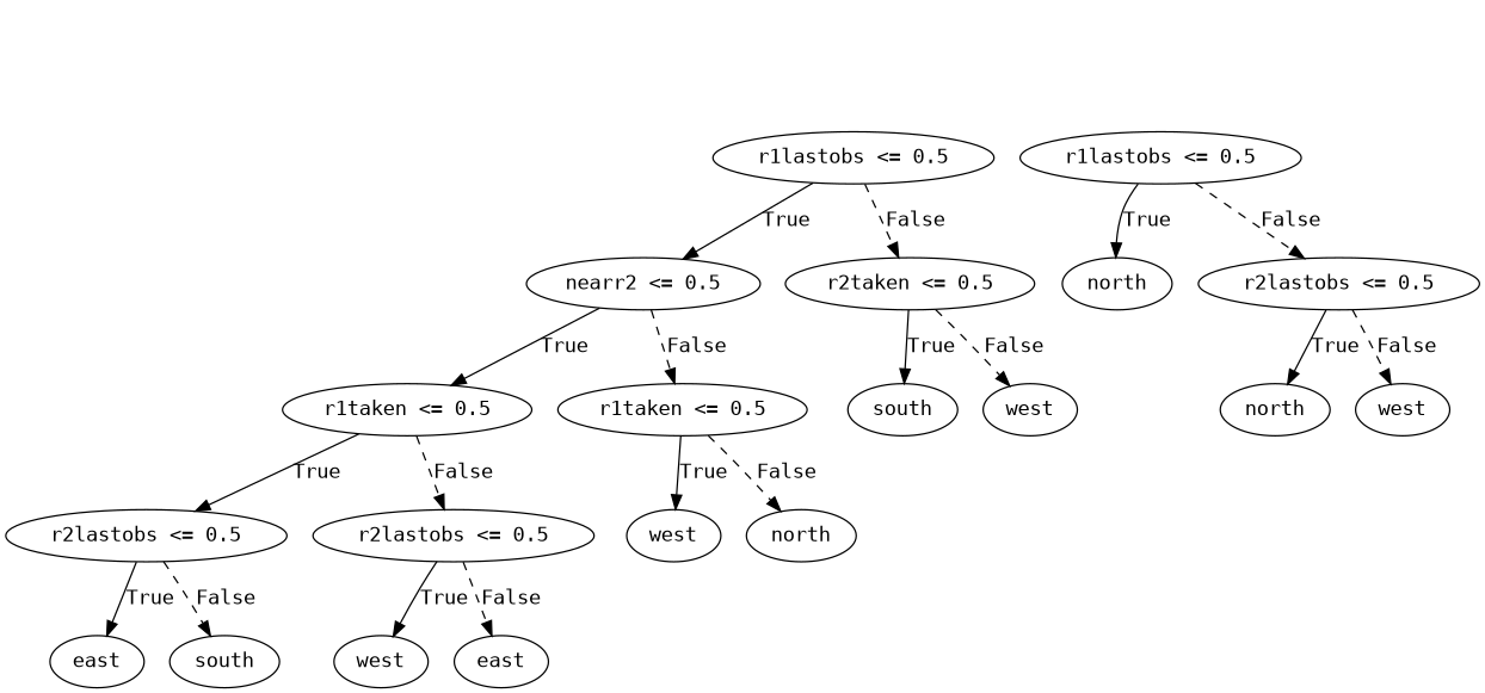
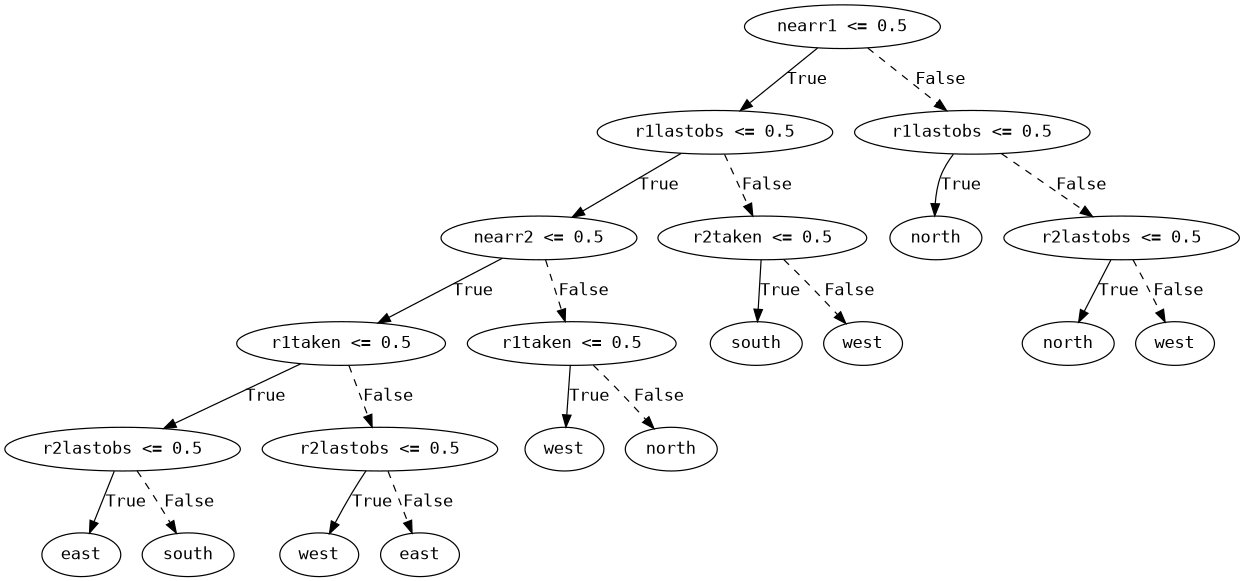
  digraph {
    fontname="DejaVu Sans Mono"
    node [fontname="DejaVu Sans Mono"]
    edge [fontname="DejaVu Sans Mono"]
+   n1 [label="nearr1 <= 0.5"]
    n2 [label="r1lastobs <= 0.5"]
    n3 [label="r1lastobs <= 0.5"]
    n4 [label="nearr2 <= 0.5"]
    n5 [label="r2taken <= 0.5"]
    n6 [label="r1taken <= 0.5"]
    n7 [label="r1taken <= 0.5"]
    n8 [label="r2lastobs <= 0.5"]
    n9 [label="r2lastobs <= 0.5"]
    n10 [label=east]
    n11 [label=south]
    n12 [label=west]
    n13 [label=east]
    n14 [label=west]
    n15 [label=north]
    n16 [label=south]
    n17 [label=west]
    n18 [label=north]
    n19 [label="r2lastobs <= 0.5"]
    n20 [label=north]
    n21 [label=west]
+   n1 -> n2 [label=True]
+   n1 -> n3 [label=False style=dashed]
    n2 -> n4 [label=True]
    n2 -> n5 [label=False style=dashed]
    n3 -> n18 [label=True]
    n3 -> n19 [label=False style=dashed]
    n4 -> n6 [label=True]
    n4 -> n7 [label=False style=dashed]
    n5 -> n16 [label=True]
    n5 -> n17 [label=False style=dashed]
    n6 -> n8 [label=True]
    n6 -> n9 [label=False style=dashed]
    n7 -> n14 [label=True]
    n7 -> n15 [label=False style=dashed]
    n8 -> n10 [label=True]
    n8 -> n11 [label=False style=dashed]
    n9 -> n12 [label=True]
    n9 -> n13 [label=False style=dashed]
    n19 -> n20 [label=True]
    n19 -> n21 [label=False style=dashed]
  }
